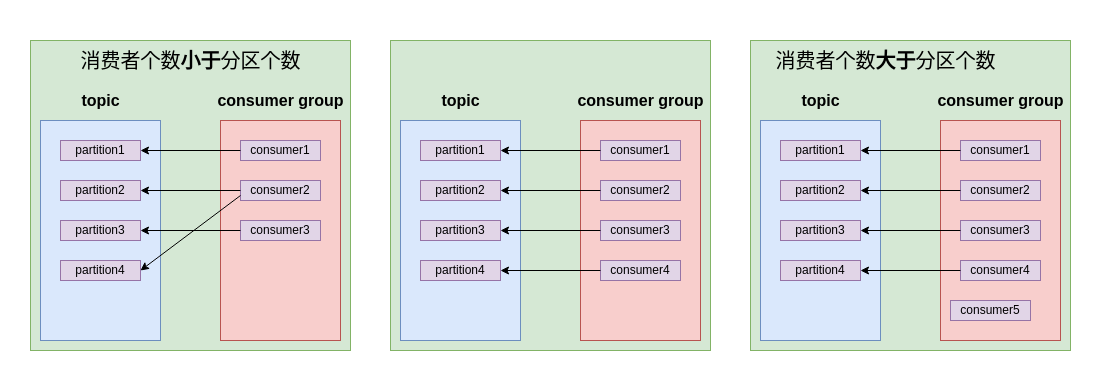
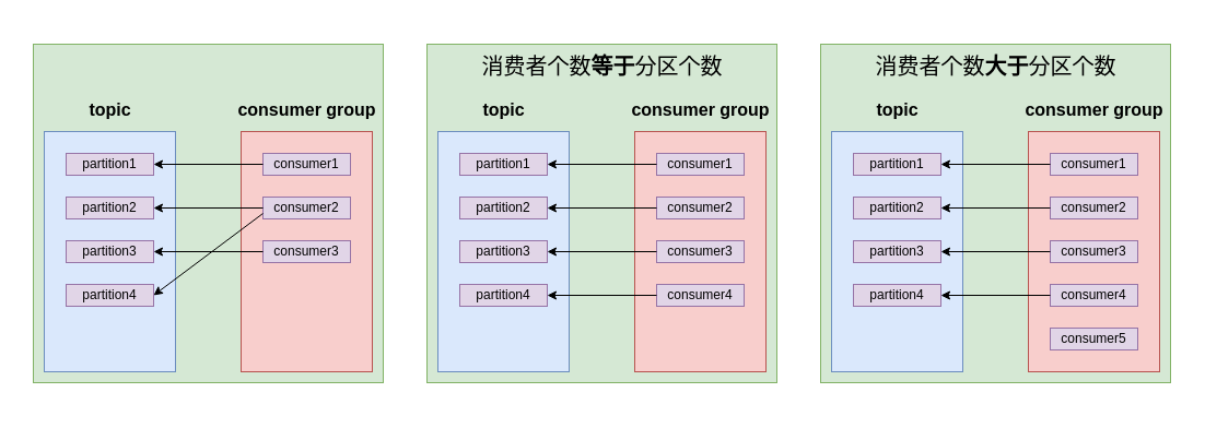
  <mxCell id="0" />
  <mxCell id="1" parent="0" />
  <mxCell id="2" value="" style="group" parent="1" vertex="1" connectable="0"><mxGeometry x="30" y="40" width="320" height="310" as="geometry" /></mxCell>
  <mxCell id="3" value="" style="rounded=0;whiteSpace=wrap;html=1;fontSize=20;fillColor=#d5e8d4;strokeColor=#82b366;" parent="2" vertex="1"><mxGeometry width="320" height="310" as="geometry" /></mxCell>
- <mxCell id="4" value="消费者个数&lt;b&gt;小于&lt;/b&gt;分区个数" style="text;html=1;align=center;verticalAlign=middle;resizable=0;points=[];autosize=1;fontSize=20;fontStyle=0" parent="2" vertex="1"><mxGeometry x="40" y="5" width="240" height="30" as="geometry" /></mxCell>
  <mxCell id="5" value="" style="group" parent="2" vertex="1" connectable="0"><mxGeometry x="10" y="40" width="310" height="260" as="geometry" /></mxCell>
  <mxCell id="6" value="" style="group" parent="5" vertex="1" connectable="0"><mxGeometry y="10" width="120" height="250" as="geometry" /></mxCell>
  <mxCell id="7" value="" style="rounded=0;whiteSpace=wrap;html=1;fillColor=#dae8fc;strokeColor=#6c8ebf;" parent="6" vertex="1"><mxGeometry y="30" width="120" height="220" as="geometry" /></mxCell>
  <mxCell id="8" value="topic" style="text;html=1;align=center;verticalAlign=middle;resizable=0;points=[];autosize=1;fontSize=16;fontStyle=1" parent="6" vertex="1"><mxGeometry x="35" width="50" height="20" as="geometry" /></mxCell>
  <mxCell id="9" value="partition1" style="rounded=0;whiteSpace=wrap;html=1;fillColor=#e1d5e7;strokeColor=#9673a6;" parent="6" vertex="1"><mxGeometry x="20" y="50" width="80" height="20" as="geometry" /></mxCell>
  <mxCell id="10" value="&lt;span&gt;partition2&lt;/span&gt;" style="rounded=0;whiteSpace=wrap;html=1;fillColor=#e1d5e7;strokeColor=#9673a6;" parent="6" vertex="1"><mxGeometry x="20" y="90" width="80" height="20" as="geometry" /></mxCell>
  <mxCell id="11" value="&lt;span&gt;partition3&lt;/span&gt;" style="rounded=0;whiteSpace=wrap;html=1;fillColor=#e1d5e7;strokeColor=#9673a6;" parent="6" vertex="1"><mxGeometry x="20" y="130" width="80" height="20" as="geometry" /></mxCell>
  <mxCell id="12" value="&lt;span&gt;partition4&lt;/span&gt;" style="rounded=0;whiteSpace=wrap;html=1;fillColor=#e1d5e7;strokeColor=#9673a6;" parent="6" vertex="1"><mxGeometry x="20" y="170" width="80" height="20" as="geometry" /></mxCell>
  <mxCell id="13" value="" style="group" parent="5" vertex="1" connectable="0"><mxGeometry x="180" y="10" width="130" height="250" as="geometry" /></mxCell>
  <mxCell id="14" value="" style="rounded=0;whiteSpace=wrap;html=1;fillColor=#f8cecc;strokeColor=#b85450;" parent="13" vertex="1"><mxGeometry y="30" width="120" height="220" as="geometry" /></mxCell>
  <mxCell id="15" value="&lt;font style=&quot;font-size: 16px&quot;&gt;&lt;b&gt;consumer group&lt;/b&gt;&lt;/font&gt;" style="text;html=1;align=center;verticalAlign=middle;resizable=0;points=[];autosize=1;" parent="13" vertex="1"><mxGeometry x="-10" width="140" height="20" as="geometry" /></mxCell>
  <mxCell id="16" value="consumer1" style="rounded=0;whiteSpace=wrap;html=1;fillColor=#e1d5e7;strokeColor=#9673a6;" parent="13" vertex="1"><mxGeometry x="20" y="50" width="80" height="20" as="geometry" /></mxCell>
  <mxCell id="17" value="&lt;span&gt;consumer2&lt;/span&gt;" style="rounded=0;whiteSpace=wrap;html=1;fillColor=#e1d5e7;strokeColor=#9673a6;" parent="13" vertex="1"><mxGeometry x="20" y="90" width="80" height="20" as="geometry" /></mxCell>
  <mxCell id="18" value="&lt;span&gt;consumer3&lt;/span&gt;" style="rounded=0;whiteSpace=wrap;html=1;fillColor=#e1d5e7;strokeColor=#9673a6;" parent="13" vertex="1"><mxGeometry x="20" y="130" width="80" height="20" as="geometry" /></mxCell>
  <mxCell id="19" value="" style="endArrow=classic;html=1;exitX=0;exitY=0.5;exitDx=0;exitDy=0;" parent="5" source="16" target="9" edge="1"><mxGeometry width="50" height="50" relative="1" as="geometry"><mxPoint x="260" y="200" as="sourcePoint" /><mxPoint x="310" y="150" as="targetPoint" /></mxGeometry></mxCell>
  <mxCell id="20" value="" style="endArrow=classic;html=1;exitX=0;exitY=0.5;exitDx=0;exitDy=0;entryX=1;entryY=0.5;entryDx=0;entryDy=0;" parent="5" source="17" target="10" edge="1"><mxGeometry width="50" height="50" relative="1" as="geometry"><mxPoint x="210" y="70" as="sourcePoint" /><mxPoint x="110" y="70" as="targetPoint" /></mxGeometry></mxCell>
  <mxCell id="21" value="" style="endArrow=classic;html=1;exitX=0;exitY=0.5;exitDx=0;exitDy=0;entryX=1;entryY=0.5;entryDx=0;entryDy=0;" parent="5" source="18" target="11" edge="1"><mxGeometry width="50" height="50" relative="1" as="geometry"><mxPoint x="210" y="110" as="sourcePoint" /><mxPoint x="110" y="110" as="targetPoint" /></mxGeometry></mxCell>
  <mxCell id="22" value="" style="endArrow=classic;html=1;exitX=0;exitY=0.75;exitDx=0;exitDy=0;entryX=1;entryY=0.5;entryDx=0;entryDy=0;" parent="5" source="17" target="12" edge="1"><mxGeometry width="50" height="50" relative="1" as="geometry"><mxPoint x="200" y="190" as="sourcePoint" /><mxPoint x="110" y="150" as="targetPoint" /></mxGeometry></mxCell>
  <mxCell id="23" value="" style="group" parent="1" vertex="1" connectable="0"><mxGeometry x="390" y="40" width="320" height="310" as="geometry" /></mxCell>
  <mxCell id="24" value="" style="rounded=0;whiteSpace=wrap;html=1;fontSize=20;fillColor=#d5e8d4;strokeColor=#82b366;" parent="23" vertex="1"><mxGeometry width="320" height="310" as="geometry" /></mxCell>
+ <mxCell id="25" value="消费者个数&lt;b&gt;等于&lt;/b&gt;分区个数" style="text;html=1;align=center;verticalAlign=middle;resizable=0;points=[];autosize=1;fontSize=20;" parent="23" vertex="1"><mxGeometry x="40" y="5" width="240" height="30" as="geometry" /></mxCell>
  <mxCell id="26" value="" style="group" parent="23" vertex="1" connectable="0"><mxGeometry x="10" y="50" width="120" height="250" as="geometry" /></mxCell>
  <mxCell id="27" value="" style="rounded=0;whiteSpace=wrap;html=1;fillColor=#dae8fc;strokeColor=#6c8ebf;" parent="26" vertex="1"><mxGeometry y="30" width="120" height="220" as="geometry" /></mxCell>
  <mxCell id="28" value="topic" style="text;html=1;align=center;verticalAlign=middle;resizable=0;points=[];autosize=1;fontSize=16;fontStyle=1" parent="26" vertex="1"><mxGeometry x="35" width="50" height="20" as="geometry" /></mxCell>
  <mxCell id="29" value="partition1" style="rounded=0;whiteSpace=wrap;html=1;fillColor=#e1d5e7;strokeColor=#9673a6;" parent="26" vertex="1"><mxGeometry x="20" y="50" width="80" height="20" as="geometry" /></mxCell>
  <mxCell id="30" value="&lt;span&gt;partition2&lt;/span&gt;" style="rounded=0;whiteSpace=wrap;html=1;fillColor=#e1d5e7;strokeColor=#9673a6;" parent="26" vertex="1"><mxGeometry x="20" y="90" width="80" height="20" as="geometry" /></mxCell>
  <mxCell id="31" value="&lt;span&gt;partition3&lt;/span&gt;" style="rounded=0;whiteSpace=wrap;html=1;fillColor=#e1d5e7;strokeColor=#9673a6;" parent="26" vertex="1"><mxGeometry x="20" y="130" width="80" height="20" as="geometry" /></mxCell>
  <mxCell id="32" value="&lt;span&gt;partition4&lt;/span&gt;" style="rounded=0;whiteSpace=wrap;html=1;fillColor=#e1d5e7;strokeColor=#9673a6;" parent="26" vertex="1"><mxGeometry x="20" y="170" width="80" height="20" as="geometry" /></mxCell>
  <mxCell id="33" value="" style="group" parent="23" vertex="1" connectable="0"><mxGeometry x="190" y="50" width="130" height="250" as="geometry" /></mxCell>
  <mxCell id="34" value="" style="rounded=0;whiteSpace=wrap;html=1;fillColor=#f8cecc;strokeColor=#b85450;" parent="33" vertex="1"><mxGeometry y="30" width="120" height="220" as="geometry" /></mxCell>
  <mxCell id="35" value="consumer group" style="text;html=1;align=center;verticalAlign=middle;resizable=0;points=[];autosize=1;fontStyle=1;fontSize=16;" parent="33" vertex="1"><mxGeometry x="-10" width="140" height="20" as="geometry" /></mxCell>
  <mxCell id="36" value="consumer1" style="rounded=0;whiteSpace=wrap;html=1;fillColor=#e1d5e7;strokeColor=#9673a6;" parent="33" vertex="1"><mxGeometry x="20" y="50" width="80" height="20" as="geometry" /></mxCell>
  <mxCell id="37" value="&lt;span&gt;consumer2&lt;/span&gt;" style="rounded=0;whiteSpace=wrap;html=1;fillColor=#e1d5e7;strokeColor=#9673a6;" parent="33" vertex="1"><mxGeometry x="20" y="90" width="80" height="20" as="geometry" /></mxCell>
  <mxCell id="38" value="&lt;span&gt;consumer3&lt;/span&gt;" style="rounded=0;whiteSpace=wrap;html=1;fillColor=#e1d5e7;strokeColor=#9673a6;" parent="33" vertex="1"><mxGeometry x="20" y="130" width="80" height="20" as="geometry" /></mxCell>
  <mxCell id="39" value="&lt;span&gt;consumer4&lt;/span&gt;" style="rounded=0;whiteSpace=wrap;html=1;fillColor=#e1d5e7;strokeColor=#9673a6;" parent="33" vertex="1"><mxGeometry x="20" y="170" width="80" height="20" as="geometry" /></mxCell>
  <mxCell id="40" value="" style="endArrow=classic;html=1;exitX=0;exitY=0.5;exitDx=0;exitDy=0;" parent="23" source="36" target="29" edge="1"><mxGeometry x="130" y="100" width="50" height="50" as="geometry"><mxPoint x="270" y="250" as="sourcePoint" /><mxPoint x="320" y="200" as="targetPoint" /></mxGeometry></mxCell>
  <mxCell id="41" value="" style="endArrow=classic;html=1;exitX=0;exitY=0.5;exitDx=0;exitDy=0;entryX=1;entryY=0.5;entryDx=0;entryDy=0;" parent="23" source="37" target="30" edge="1"><mxGeometry x="130" y="100" width="50" height="50" as="geometry"><mxPoint x="220" y="120" as="sourcePoint" /><mxPoint x="120" y="120" as="targetPoint" /></mxGeometry></mxCell>
  <mxCell id="42" value="" style="endArrow=classic;html=1;exitX=0;exitY=0.5;exitDx=0;exitDy=0;entryX=1;entryY=0.5;entryDx=0;entryDy=0;" parent="23" source="38" target="31" edge="1"><mxGeometry x="130" y="100" width="50" height="50" as="geometry"><mxPoint x="220" y="160" as="sourcePoint" /><mxPoint x="120" y="160" as="targetPoint" /></mxGeometry></mxCell>
  <mxCell id="43" value="" style="endArrow=classic;html=1;exitX=0;exitY=0.5;exitDx=0;exitDy=0;entryX=1;entryY=0.5;entryDx=0;entryDy=0;" parent="23" source="39" target="32" edge="1"><mxGeometry x="130" y="100" width="50" height="50" as="geometry"><mxPoint x="220" y="200" as="sourcePoint" /><mxPoint x="120" y="200" as="targetPoint" /></mxGeometry></mxCell>
  <mxCell id="44" value="" style="group" parent="1" vertex="1" connectable="0"><mxGeometry x="750" y="40" width="320" height="310" as="geometry" /></mxCell>
  <mxCell id="45" value="" style="rounded=0;whiteSpace=wrap;html=1;fontSize=20;fillColor=#d5e8d4;strokeColor=#82b366;" parent="44" vertex="1"><mxGeometry width="320" height="310" as="geometry" /></mxCell>
- <mxCell id="46" value="消费者个数&lt;b&gt;大于&lt;/b&gt;分区个数" style="text;html=1;align=center;verticalAlign=middle;resizable=0;points=[];autosize=1;fontSize=20;" parent="44" vertex="1"><mxGeometry x="15" y="5" width="240" height="30" as="geometry" /></mxCell>
+ <mxCell id="46" value="消费者个数&lt;b&gt;大于&lt;/b&gt;分区个数" style="text;html=1;align=center;verticalAlign=middle;resizable=0;points=[];autosize=1;fontSize=20;" parent="44" vertex="1"><mxGeometry x="40" y="5" width="240" height="30" as="geometry" /></mxCell>
  <mxCell id="47" value="" style="group" parent="44" vertex="1" connectable="0"><mxGeometry x="10" y="50" width="120" height="250" as="geometry" /></mxCell>
  <mxCell id="48" value="" style="rounded=0;whiteSpace=wrap;html=1;fillColor=#dae8fc;strokeColor=#6c8ebf;" parent="47" vertex="1"><mxGeometry y="30" width="120" height="220" as="geometry" /></mxCell>
  <mxCell id="49" value="topic" style="text;html=1;align=center;verticalAlign=middle;resizable=0;points=[];autosize=1;fontStyle=1;fontSize=16;" parent="47" vertex="1"><mxGeometry x="35" width="50" height="20" as="geometry" /></mxCell>
  <mxCell id="50" value="partition1" style="rounded=0;whiteSpace=wrap;html=1;fillColor=#e1d5e7;strokeColor=#9673a6;" parent="47" vertex="1"><mxGeometry x="20" y="50" width="80" height="20" as="geometry" /></mxCell>
  <mxCell id="51" value="&lt;span&gt;partition2&lt;/span&gt;" style="rounded=0;whiteSpace=wrap;html=1;fillColor=#e1d5e7;strokeColor=#9673a6;" parent="47" vertex="1"><mxGeometry x="20" y="90" width="80" height="20" as="geometry" /></mxCell>
  <mxCell id="52" value="&lt;span&gt;partition3&lt;/span&gt;" style="rounded=0;whiteSpace=wrap;html=1;fillColor=#e1d5e7;strokeColor=#9673a6;" parent="47" vertex="1"><mxGeometry x="20" y="130" width="80" height="20" as="geometry" /></mxCell>
  <mxCell id="53" value="&lt;span&gt;partition4&lt;/span&gt;" style="rounded=0;whiteSpace=wrap;html=1;fillColor=#e1d5e7;strokeColor=#9673a6;" parent="47" vertex="1"><mxGeometry x="20" y="170" width="80" height="20" as="geometry" /></mxCell>
  <mxCell id="54" value="" style="group" parent="44" vertex="1" connectable="0"><mxGeometry x="190" y="50" width="130" height="250" as="geometry" /></mxCell>
  <mxCell id="55" value="" style="rounded=0;whiteSpace=wrap;html=1;fillColor=#f8cecc;strokeColor=#b85450;" parent="54" vertex="1"><mxGeometry y="30" width="120" height="220" as="geometry" /></mxCell>
  <mxCell id="56" value="consumer group" style="text;html=1;align=center;verticalAlign=middle;resizable=0;points=[];autosize=1;fontStyle=1;fontSize=16;" parent="54" vertex="1"><mxGeometry x="-10" width="140" height="20" as="geometry" /></mxCell>
  <mxCell id="57" value="consumer1" style="rounded=0;whiteSpace=wrap;html=1;fillColor=#e1d5e7;strokeColor=#9673a6;" parent="54" vertex="1"><mxGeometry x="20" y="50" width="80" height="20" as="geometry" /></mxCell>
  <mxCell id="58" value="&lt;span&gt;consumer2&lt;/span&gt;" style="rounded=0;whiteSpace=wrap;html=1;fillColor=#e1d5e7;strokeColor=#9673a6;" parent="54" vertex="1"><mxGeometry x="20" y="90" width="80" height="20" as="geometry" /></mxCell>
  <mxCell id="59" value="&lt;span&gt;consumer3&lt;/span&gt;" style="rounded=0;whiteSpace=wrap;html=1;fillColor=#e1d5e7;strokeColor=#9673a6;" parent="54" vertex="1"><mxGeometry x="20" y="130" width="80" height="20" as="geometry" /></mxCell>
  <mxCell id="60" value="&lt;span&gt;consumer4&lt;/span&gt;" style="rounded=0;whiteSpace=wrap;html=1;fillColor=#e1d5e7;strokeColor=#9673a6;" parent="54" vertex="1"><mxGeometry x="20" y="170" width="80" height="20" as="geometry" /></mxCell>
- <mxCell id="61" value="&lt;span&gt;consumer5&lt;/span&gt;" style="rounded=0;whiteSpace=wrap;html=1;fillColor=#e1d5e7;strokeColor=#9673a6;" parent="54" vertex="1"><mxGeometry x="10" y="210" width="80" height="20" as="geometry" /></mxCell>
+ <mxCell id="61" value="&lt;span&gt;consumer5&lt;/span&gt;" style="rounded=0;whiteSpace=wrap;html=1;fillColor=#e1d5e7;strokeColor=#9673a6;" parent="54" vertex="1"><mxGeometry x="20" y="210" width="80" height="20" as="geometry" /></mxCell>
  <mxCell id="62" value="" style="endArrow=classic;html=1;exitX=0;exitY=0.5;exitDx=0;exitDy=0;" parent="44" source="57" target="50" edge="1"><mxGeometry x="10" y="50" width="50" height="50" as="geometry"><mxPoint x="270" y="260" as="sourcePoint" /><mxPoint x="320" y="210" as="targetPoint" /></mxGeometry></mxCell>
  <mxCell id="63" value="" style="endArrow=classic;html=1;exitX=0;exitY=0.5;exitDx=0;exitDy=0;entryX=1;entryY=0.5;entryDx=0;entryDy=0;" parent="44" source="58" target="51" edge="1"><mxGeometry x="10" y="50" width="50" height="50" as="geometry"><mxPoint x="220" y="130" as="sourcePoint" /><mxPoint x="120" y="130" as="targetPoint" /></mxGeometry></mxCell>
  <mxCell id="64" value="" style="endArrow=classic;html=1;exitX=0;exitY=0.5;exitDx=0;exitDy=0;entryX=1;entryY=0.5;entryDx=0;entryDy=0;" parent="44" source="59" target="52" edge="1"><mxGeometry x="10" y="50" width="50" height="50" as="geometry"><mxPoint x="220" y="170" as="sourcePoint" /><mxPoint x="120" y="170" as="targetPoint" /></mxGeometry></mxCell>
  <mxCell id="65" value="" style="endArrow=classic;html=1;exitX=0;exitY=0.5;exitDx=0;exitDy=0;entryX=1;entryY=0.5;entryDx=0;entryDy=0;" parent="44" source="60" target="53" edge="1"><mxGeometry x="10" y="50" width="50" height="50" as="geometry"><mxPoint x="220" y="210" as="sourcePoint" /><mxPoint x="120" y="210" as="targetPoint" /></mxGeometry></mxCell>
  <mxCell id="66" value="nxt" style="text;html=1;align=center;verticalAlign=middle;resizable=0;points=[];autosize=1;fontSize=16;fontColor=#FFFFFF;" parent="1" vertex="1"><mxGeometry x="20" y="350" width="40" height="20" as="geometry" /></mxCell>
  <mxCell id="67" value="nxt" style="text;html=1;align=center;verticalAlign=middle;resizable=0;points=[];autosize=1;fontSize=16;fontColor=#FFFFFF;" parent="1" vertex="1"><mxGeometry x="1040" y="20" width="40" height="20" as="geometry" /></mxCell>
